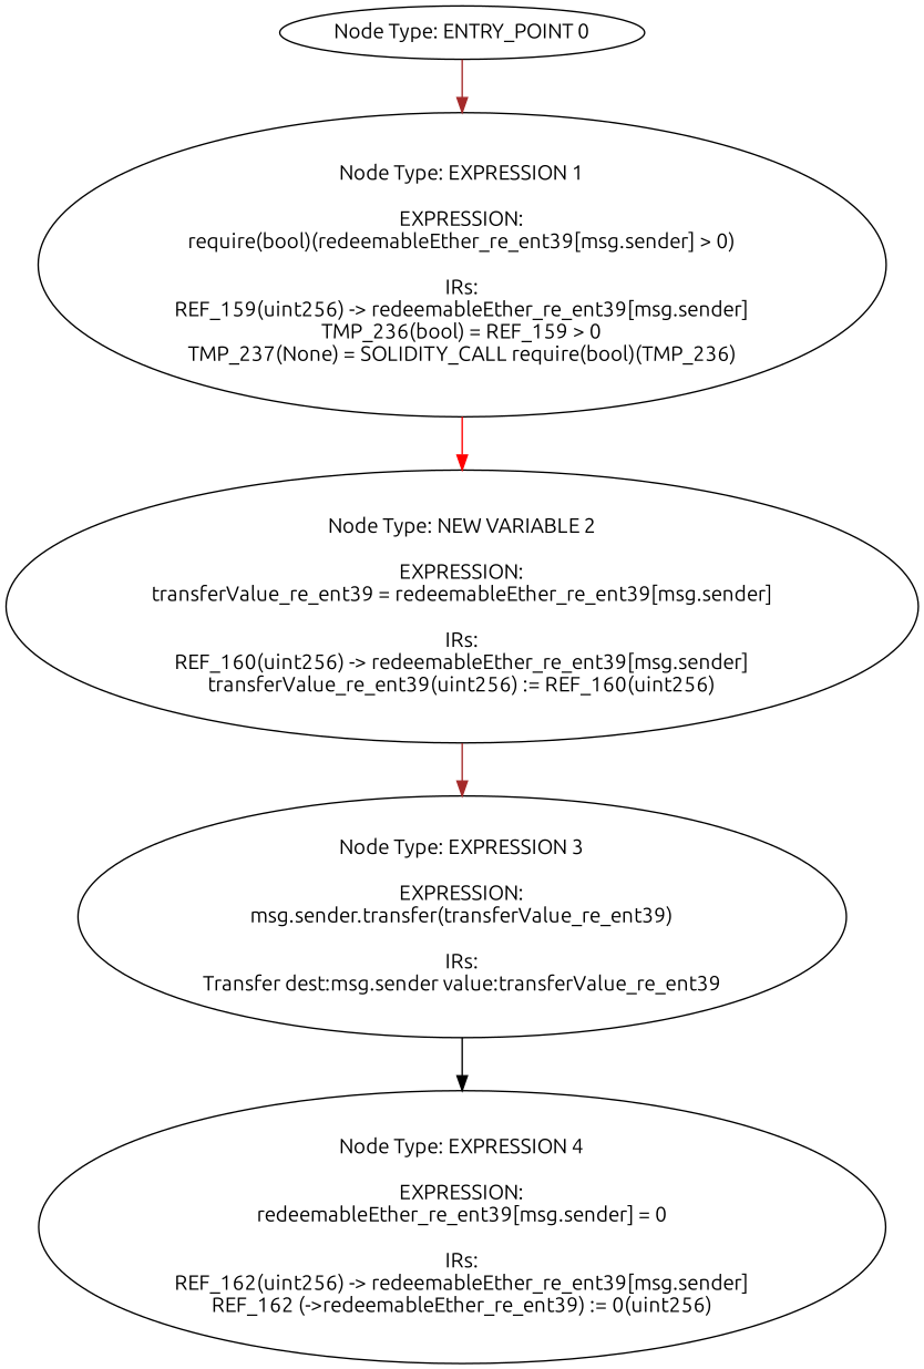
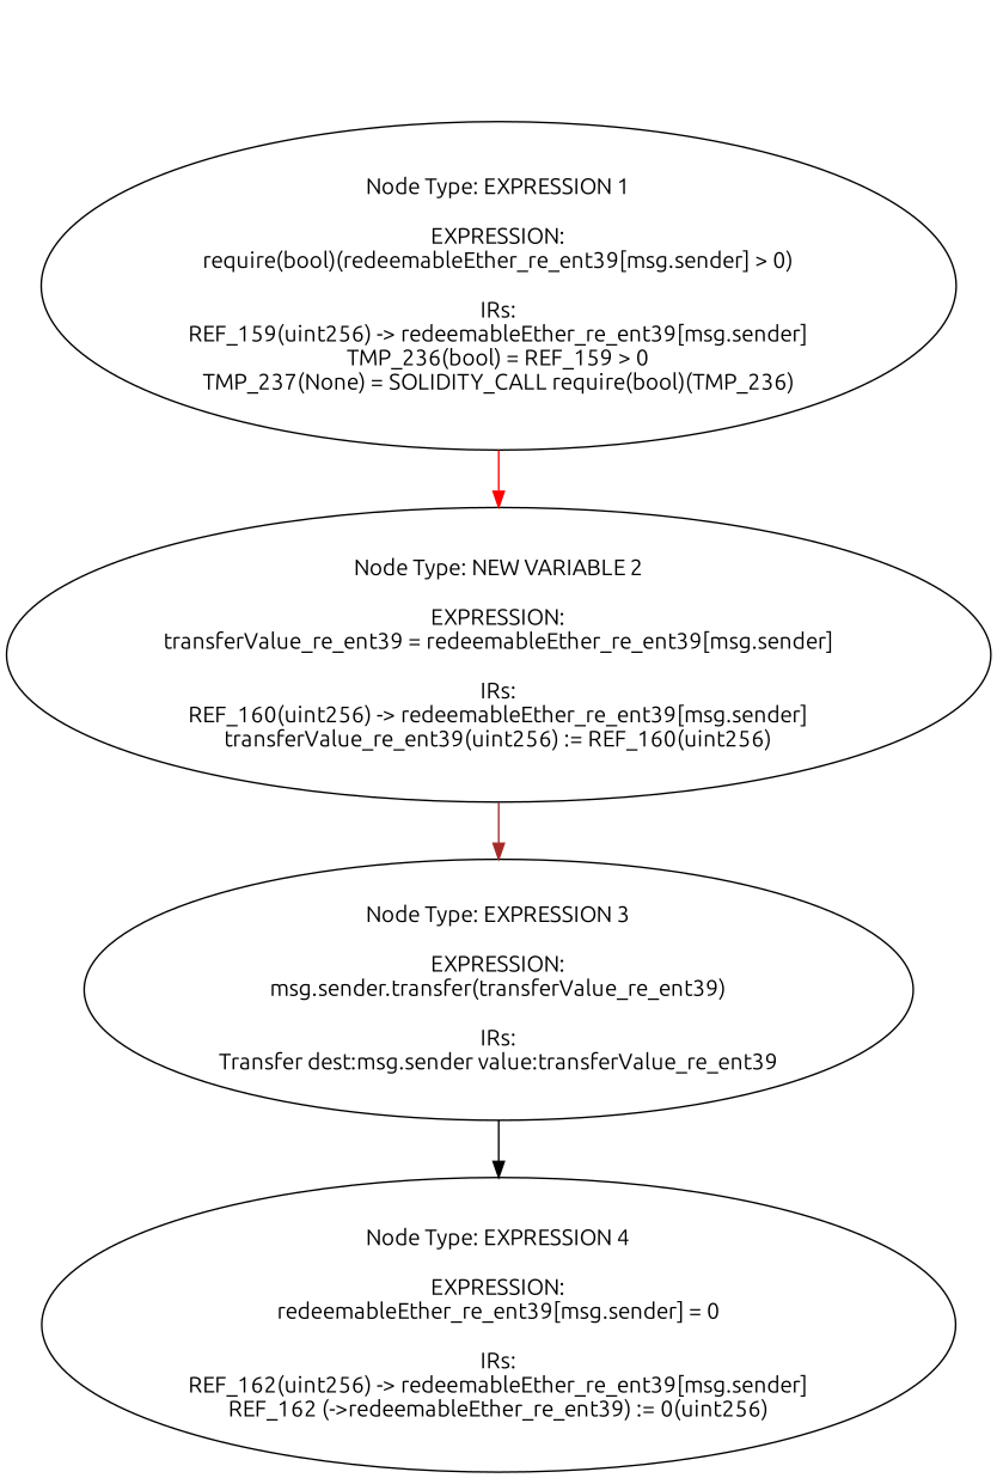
  digraph {
    fontname=Ubuntu
    node [fontname=Ubuntu]
    edge [color=brown fontname=Ubuntu]
-   n1 [label="Node Type: ENTRY_POINT 0\n"]
    n2 [label="Node Type: EXPRESSION 1\n\nEXPRESSION:\nrequire(bool)(redeemableEther_re_ent39[msg.sender] > 0)\n\nIRs:\nREF_159(uint256) -> redeemableEther_re_ent39[msg.sender]\nTMP_236(bool) = REF_159 > 0\nTMP_237(None) = SOLIDITY_CALL require(bool)(TMP_236)"]
    n3 [label="Node Type: NEW VARIABLE 2\n\nEXPRESSION:\ntransferValue_re_ent39 = redeemableEther_re_ent39[msg.sender]\n\nIRs:\nREF_160(uint256) -> redeemableEther_re_ent39[msg.sender]\ntransferValue_re_ent39(uint256) := REF_160(uint256)"]
    n4 [label="Node Type: EXPRESSION 3\n\nEXPRESSION:\nmsg.sender.transfer(transferValue_re_ent39)\n\nIRs:\nTransfer dest:msg.sender value:transferValue_re_ent39"]
    n5 [label="Node Type: EXPRESSION 4\n\nEXPRESSION:\nredeemableEther_re_ent39[msg.sender] = 0\n\nIRs:\nREF_162(uint256) -> redeemableEther_re_ent39[msg.sender]\nREF_162 (->redeemableEther_re_ent39) := 0(uint256)"]
-   n1 -> n2
    n2 -> n3 [color=red]
    n3 -> n4
    n4 -> n5 [color=black]
  }
